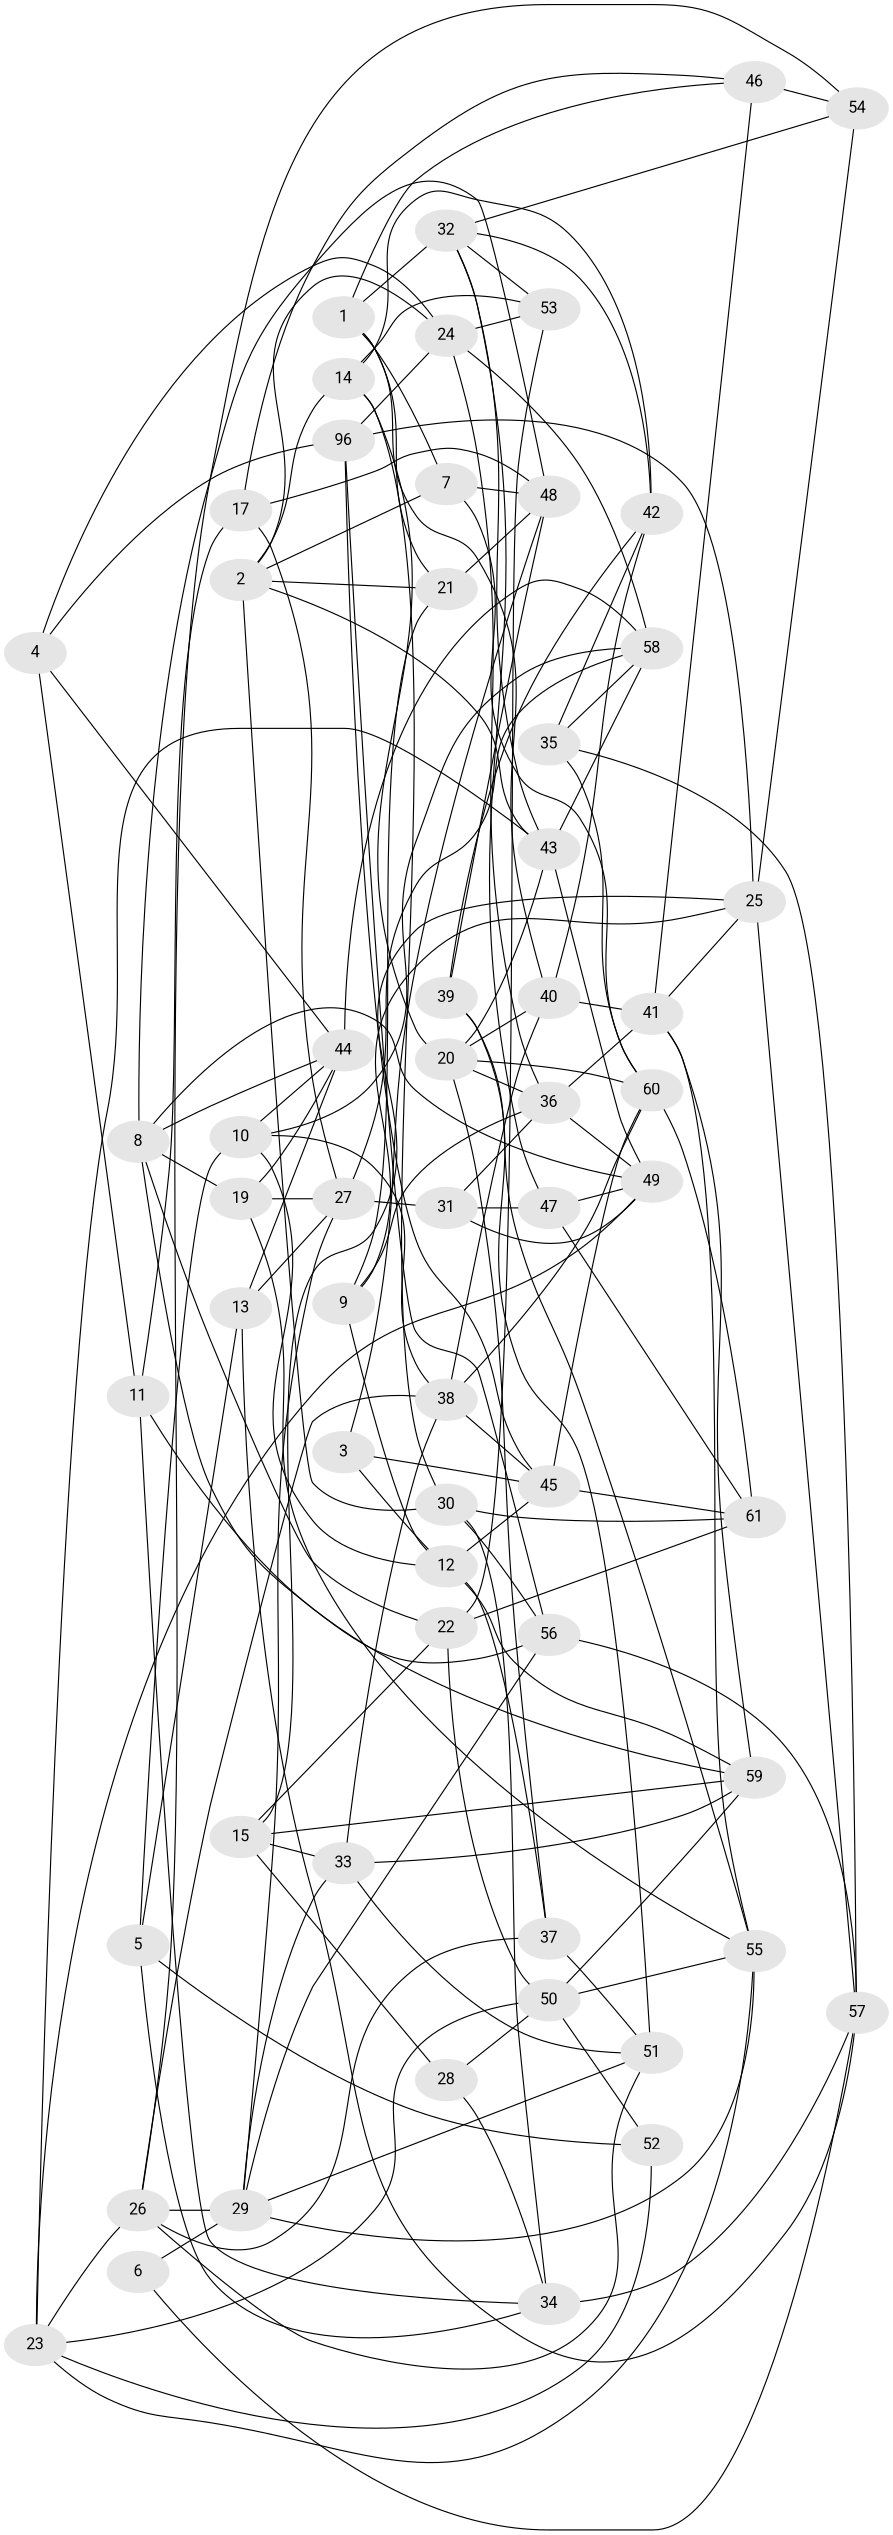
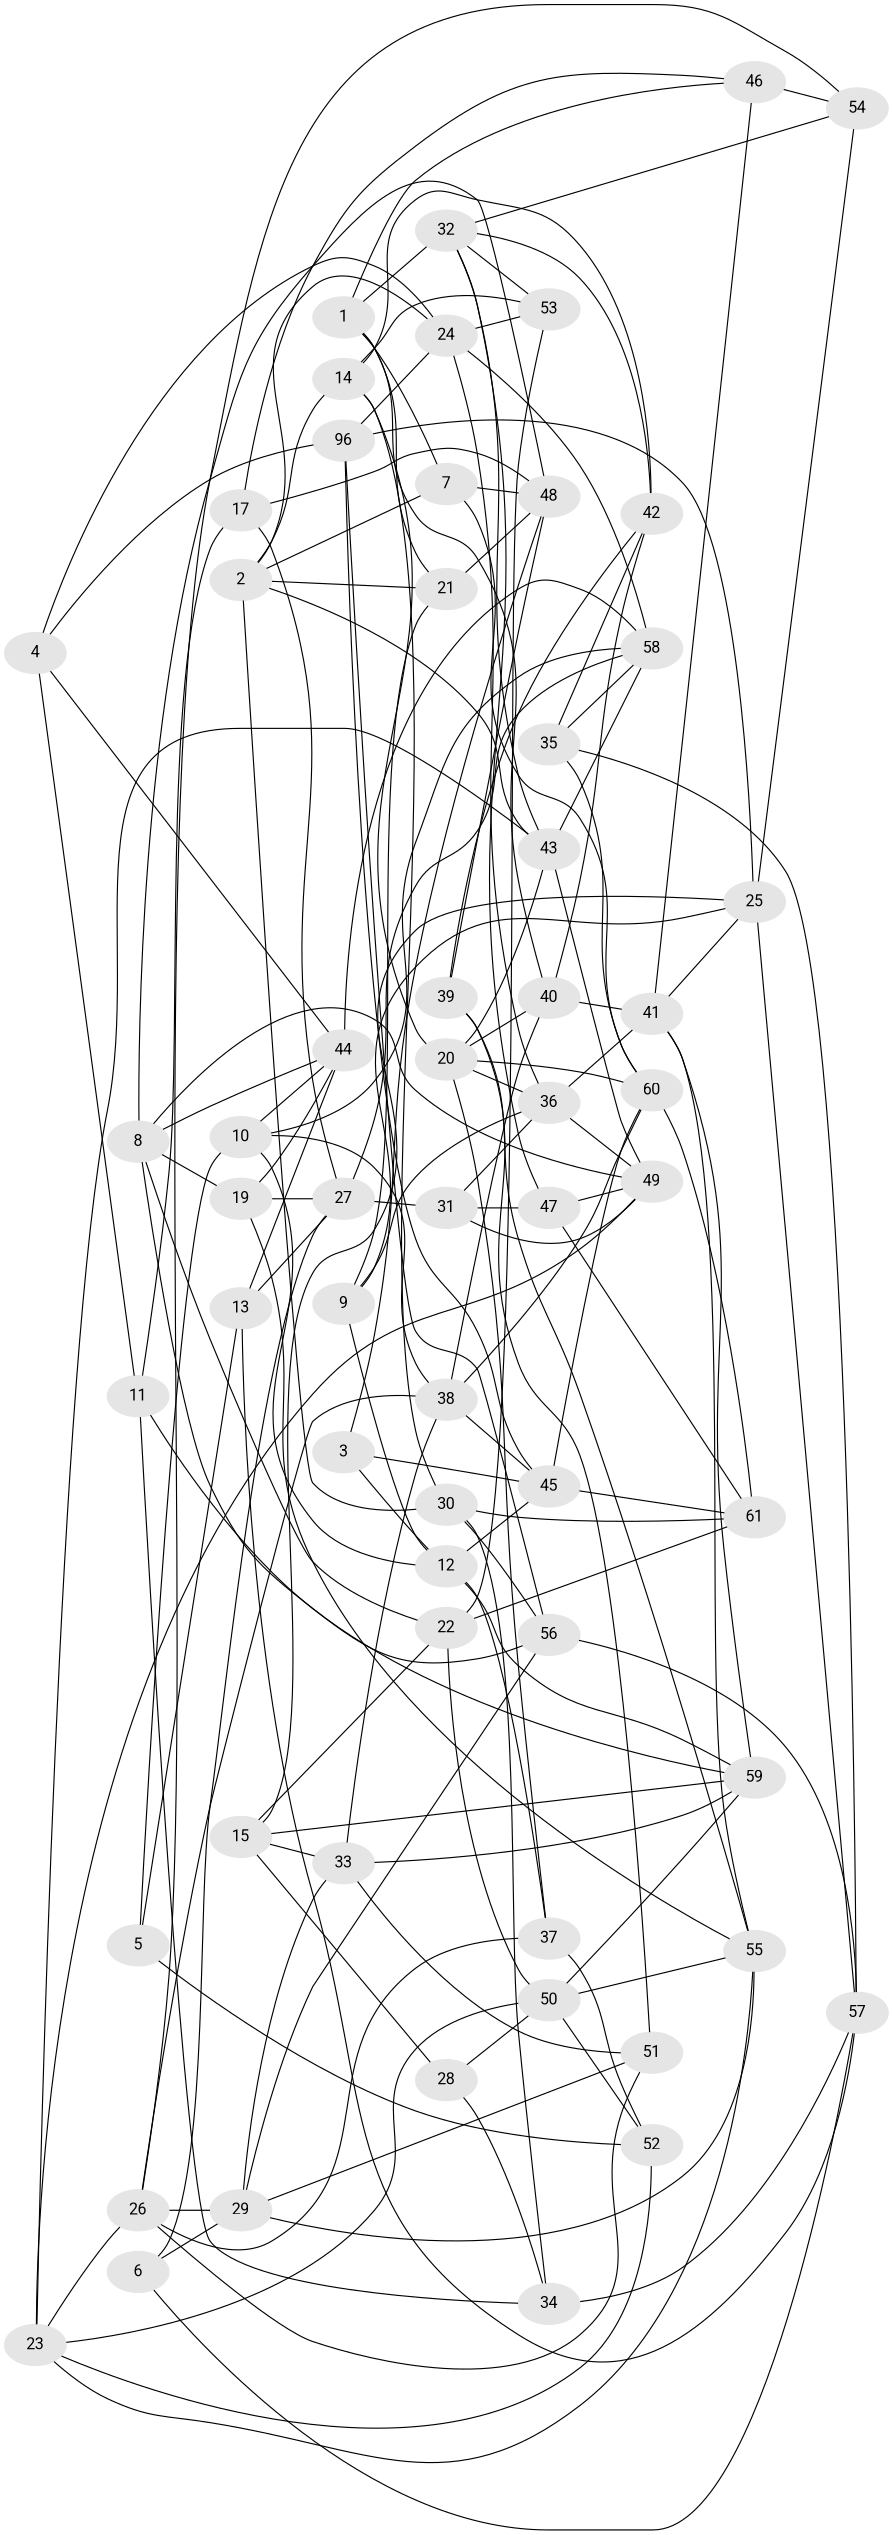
  graph {
    fontname=Roboto
    rankdir=LR
    node [color=gray90 fontname=Roboto style=filled]
    edge [fontname=Roboto weight=1.0]
    1
    7
    21
    32
    40
    46
    48
    60
    43
    42
    53
    47
    54
    41
    2
    14
    24
    30
    20
    36
    58
    34
    56
    61
    49
    3
    12
    45
    59
    37
    44
    4
    11
    n34 [label=96]
    17
    25
    5
    10
    13
    52
    38
    27
    57
    6
    29
    31
    33
    55
    51
    8
    19
    22
    50
    9
    15
    28
    23
    26
    35
    39
    1 -- 7
    1 -- 21
    1 -- 32
    1 -- 40 [weight=2.0]
    1 -- 46
    7 -- 48
    7 -- 60
    21 -- 48
    32 -- 43
    32 -- 42
    32 -- 53
    32 -- 47
    32 -- 54
    40 -- 42
    40 -- 41
    46 -- 54
    60 -- 61
    43 -- 58
    43 -- 49
    47 -- 61
    47 -- 49
    41 -- 46
    41 -- 59
    41 -- 25
    41 -- 55
    2 -- 7
    2 -- 21
    2 -- 43
    2 -- 14
    2 -- 24
    2 -- 30
    14 -- 42 [weight=2.0]
    14 -- 53
    14 -- 30
    14 -- 20
    24 -- 53
    24 -- 36
    24 -- 58
    30 -- 34
    30 -- 56 [weight=2.0]
    30 -- 61
    20 -- 40
    20 -- 60
    20 -- 43
    20 -- 36
    20 -- 37
    36 -- 41
    36 -- 49
    34 -- 57
    56 -- 57
    3 -- 48
    3 -- 12
    3 -- 45
    12 -- 45
    12 -- 59
    12 -- 37
    45 -- 60
    45 -- 61
-   37 -- 51
+   37 -- 52
    44 -- 58
    4 -- 24
    4 -- 44
    4 -- 11
    4 -- n34
    11 -- 34
    11 -- 56
    11 -- 17
    n34 -- 24
    n34 -- 56
    n34 -- 45
    n34 -- 25 [weight=2.0]
    17 -- 46
    17 -- 48
    17 -- 27
    25 -- 54
    25 -- 57
-   5 -- 34
    5 -- 10
    5 -- 13
    5 -- 52
    10 -- 58
    10 -- 12
    10 -- 44
    10 -- 38
    13 -- 44
    13 -- 27
    13 -- 57
    38 -- 40
    38 -- 60
    38 -- 45
    27 -- 58
    27 -- 31
-   29 -- 27
+   6 -- 27
    6 -- 57
    6 -- 29
    29 -- 56
    29 -- 33
    29 -- 55
    29 -- 51
    31 -- 47
    31 -- 36
    31 -- 49
    33 -- 59
    33 -- 38
    33 -- 51
    8 -- 48
    8 -- 49
    8 -- 59
    8 -- 44
    8 -- 19
    8 -- 22
    19 -- 44
    19 -- 27
    19 -- 55
    22 -- 53
    22 -- 61 [weight=2.0]
    22 -- 50
    50 -- 59
    50 -- 52
    50 -- 55
    9 -- 21
    9 -- 36
    9 -- 12
    9 -- 25
    15 -- 59
    15 -- 25
    15 -- 33 [weight=2.0]
    15 -- 22
    15 -- 28
    28 -- 34 [weight=2.0]
    28 -- 50
    23 -- 43
    23 -- 49
    23 -- 52
    23 -- 55
    23 -- 50
    23 -- 26
    26 -- 54
    26 -- 37
    26 -- 38
    26 -- 29
    26 -- 51
    35 -- 60
    35 -- 42
    35 -- 58
    35 -- 57
    39 -- 48
    39 -- 42
    39 -- 55
    39 -- 51
  }
